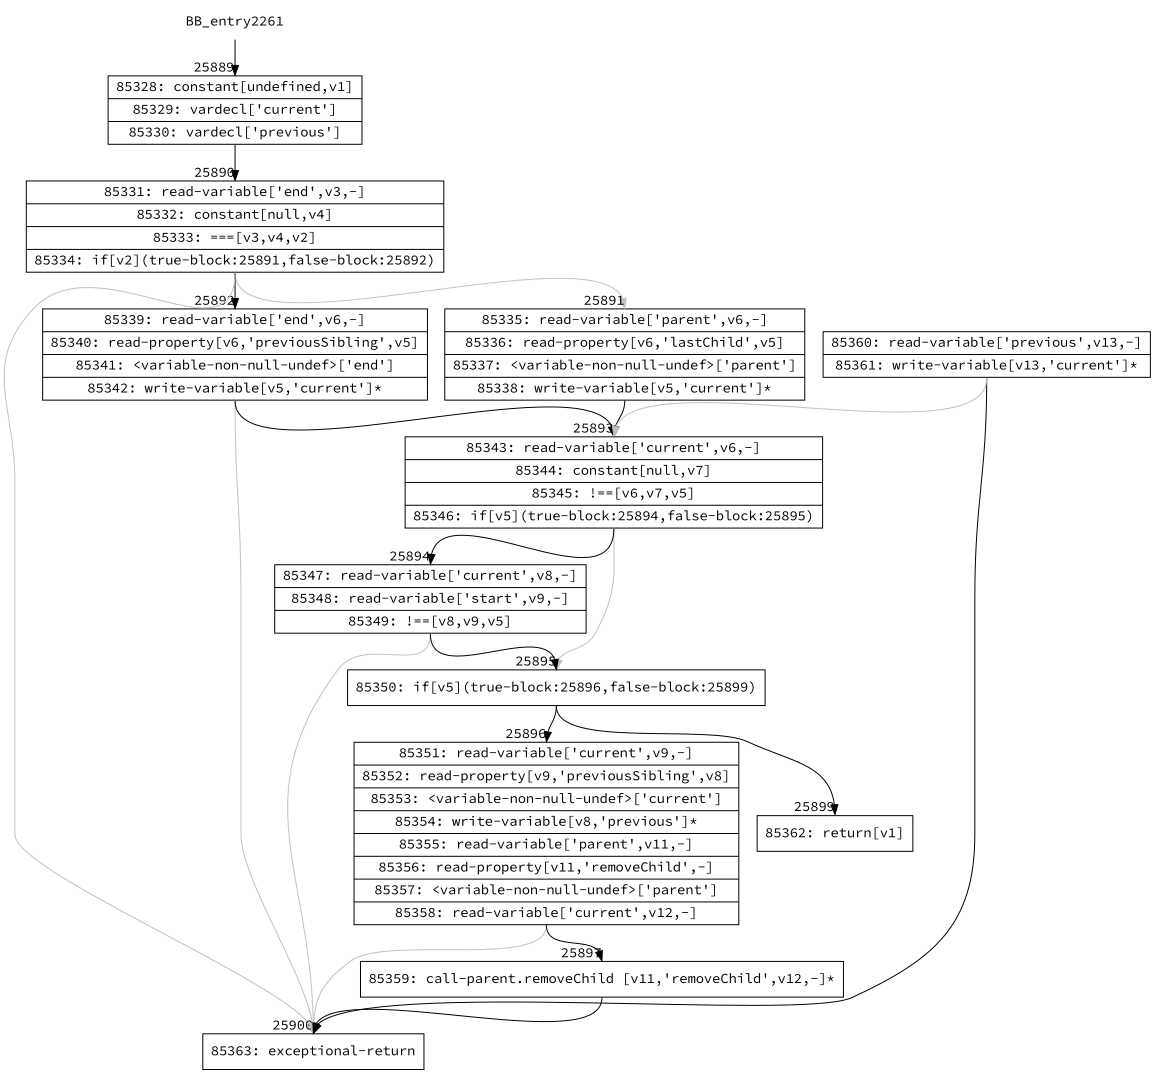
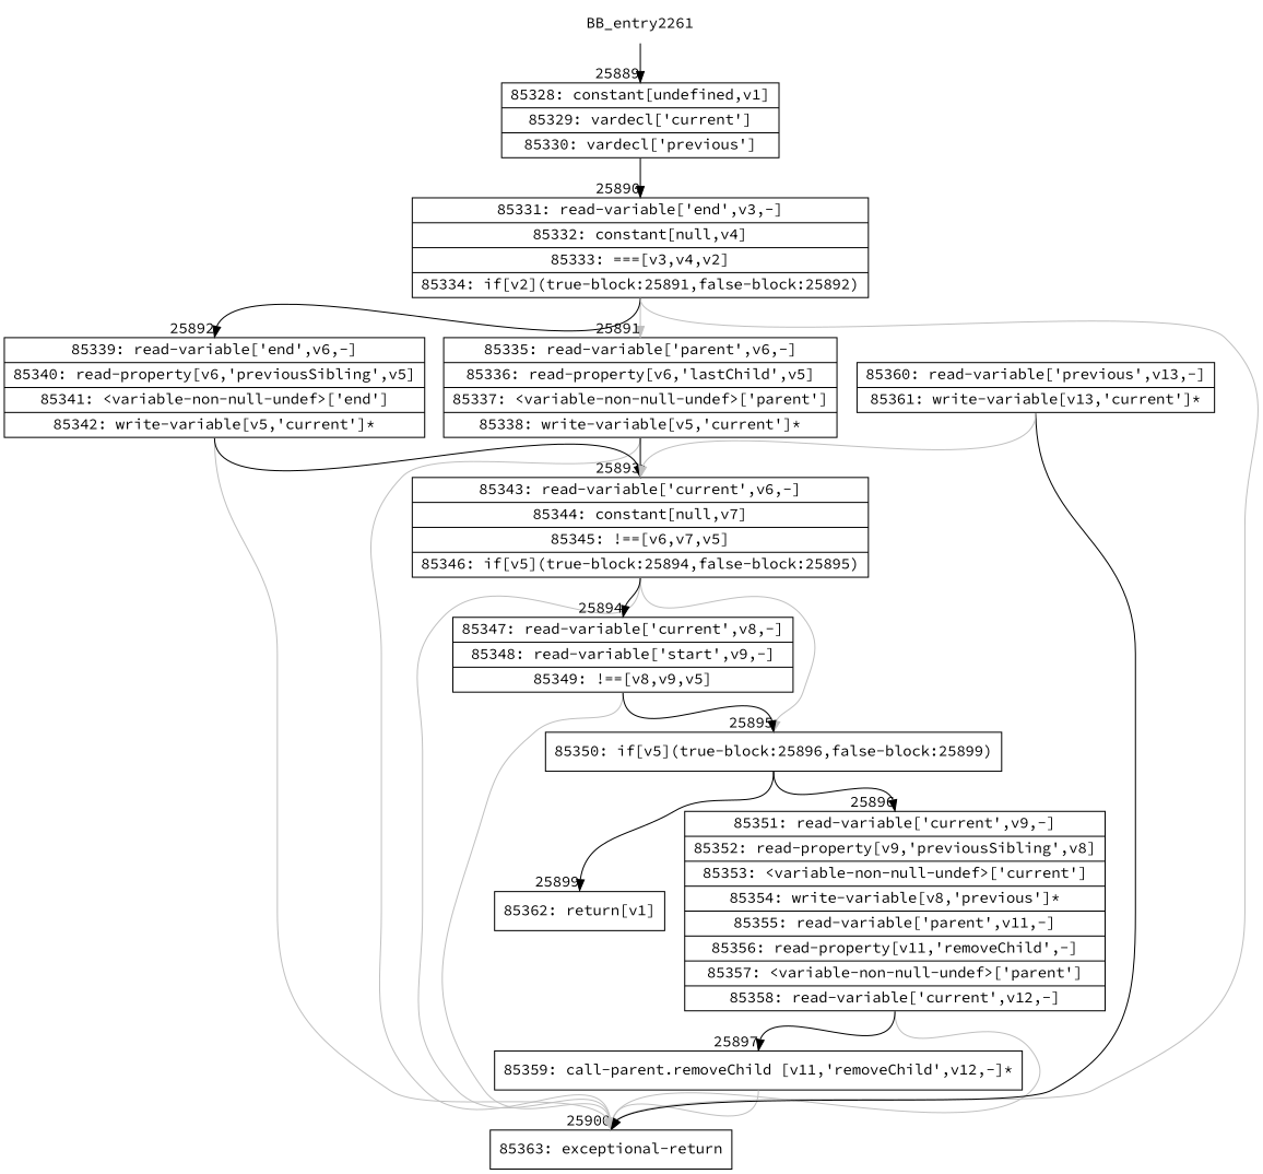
  digraph {
    fontname="Source Code Pro"
    rankdir=TD
    node [fontname="Source Code Pro" shape=record]
    edge [fontname="Source Code Pro" headport=n tailport=s]
    n1 [label=BB_entry2261 shape=none]
    n2 [label="{85328: constant[undefined,v1]|85329: vardecl['current']|85330: vardecl['previous']}"]
    n3 [label="{85331: read-variable['end',v3,-]|85332: constant[null,v4]|85333: ===[v3,v4,v2]|85334: if[v2](true-block:25891,false-block:25892)}"]
    n4 [label="{85335: read-variable['parent',v6,-]|85336: read-property[v6,'lastChild',v5]|85337: \<variable-non-null-undef\>['parent']|85338: write-variable[v5,'current']*}"]
    n5 [label="{85339: read-variable['end',v6,-]|85340: read-property[v6,'previousSibling',v5]|85341: \<variable-non-null-undef\>['end']|85342: write-variable[v5,'current']*}"]
    n6 [label="{85363: exceptional-return}"]
    n7 [label="{85343: read-variable['current',v6,-]|85344: constant[null,v7]|85345: !==[v6,v7,v5]|85346: if[v5](true-block:25894,false-block:25895)}"]
    n8 [label="{85350: if[v5](true-block:25896,false-block:25899)}"]
    n9 [label="{85347: read-variable['current',v8,-]|85348: read-variable['start',v9,-]|85349: !==[v8,v9,v5]}"]
    n10 [label="{85351: read-variable['current',v9,-]|85352: read-property[v9,'previousSibling',v8]|85353: \<variable-non-null-undef\>['current']|85354: write-variable[v8,'previous']*|85355: read-variable['parent',v11,-]|85356: read-property[v11,'removeChild',-]|85357: \<variable-non-null-undef\>['parent']|85358: read-variable['current',v12,-]}"]
    n11 [label="{85362: return[v1]}"]
    n12 [label="{85359: call-parent.removeChild [v11,'removeChild',v12,-]*}"]
    n13 [label="{85360: read-variable['previous',v13,-]|85361: write-variable[v13,'current']*}"]
    n1 -> n2 [headlabel="    25889"]
    n2 -> n3 [headlabel="      25890"]
    n3 -> n4 [color=gray headlabel="      25891"]
    n3 -> n5 [headlabel="      25892"]
    n3 -> n6 [color=gray headlabel="      25900"]
+   n4 -> n6 [color=gray]
    n4 -> n7 [headlabel="      25893"]
    n5 -> n6 [color=gray]
    n5 -> n7
+   n7 -> n6 [color=gray]
    n7 -> n8 [color=gray headlabel="      25895"]
    n7 -> n9 [headlabel="      25894"]
    n8 -> n10 [headlabel="      25896"]
    n8 -> n11 [headlabel="      25899"]
    n9 -> n6 [color=gray]
    n9 -> n8
    n10 -> n6 [color=gray]
    n10 -> n12 [headlabel="      25897"]
-   n12 -> n6 [color=black]
+   n12 -> n6 [color=gray]
    n13 -> n6 [color=black]
    n13 -> n7 [color=gray]
  }
